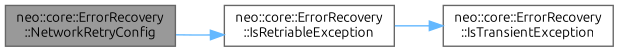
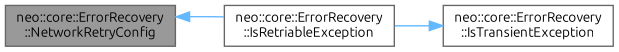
  digraph {
    fontname=Ubuntu
    rankdir=LR
    node [color=grey40 fillcolor=white fontname=Ubuntu fontsize=10 shape=box style=filled]
    edge [color=steelblue1 fontname=Ubuntu fontsize=10 labelfontname=Helvetica labelfontsize=10 style=solid]
    n1 [color=gray40 fillcolor=grey60 fontcolor=black height=0.2 label="neo::core::ErrorRecovery\l::NetworkRetryConfig" width=0.4]
    n2 [height=0.2 label="neo::core::ErrorRecovery\l::IsRetriableException" width=0.4]
    n3 [height=0.2 label="neo::core::ErrorRecovery\l::IsTransientException" width=0.4]
-   n1 -> n2
+   n2 -> n1
    n2 -> n3
  }
